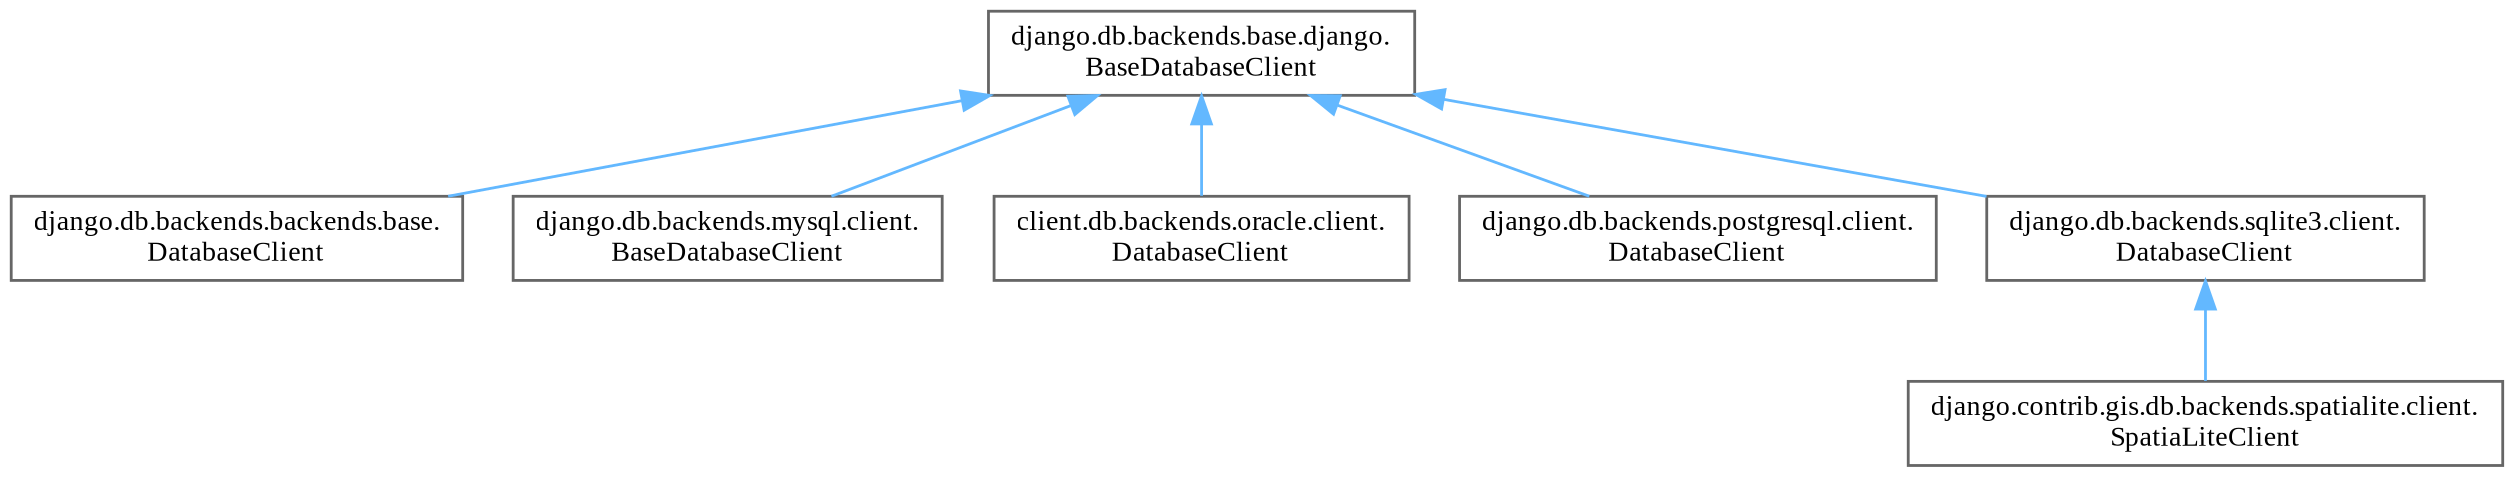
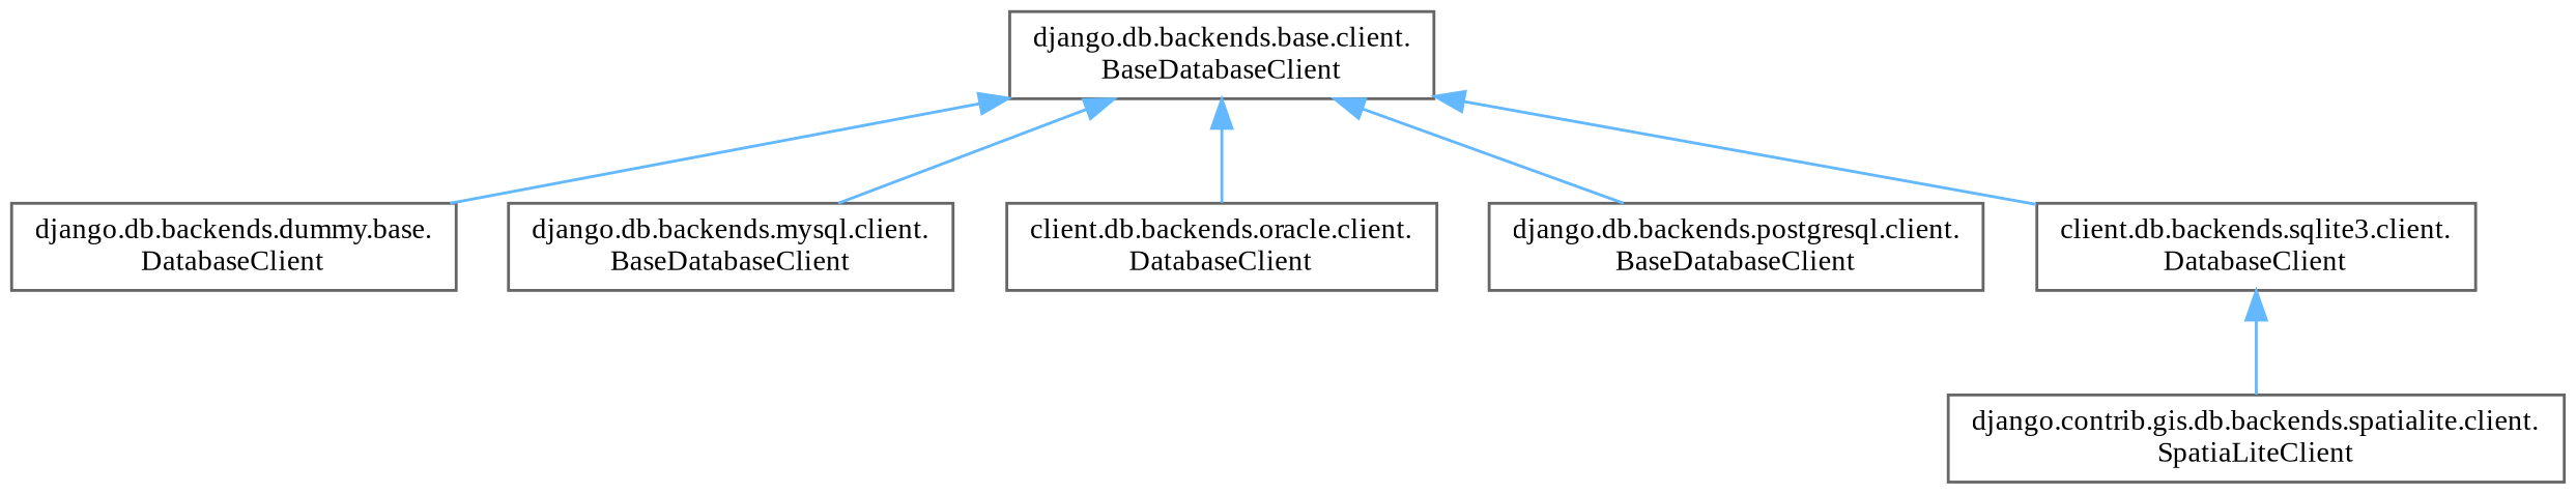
  digraph {
    fontname="Liberation Serif"
    rankdir=TB
    node [color=grey40 fillcolor=white fontname="Liberation Serif" fontsize=10 shape=box style=filled]
    edge [color=steelblue1 dir=back fontname="Liberation Serif" fontsize=10 labelfontname=Helvetica labelfontsize=10 style=solid]
-   n1 [height=0.2 label="django.db.backends.base.django.\lBaseDatabaseClient" width=0.4]
-   n2 [height=0.2 label="django.db.backends.backends.base.\lDatabaseClient" width=0.4]
+   n1 [height=0.2 label="django.db.backends.base.client.\lBaseDatabaseClient" width=0.4]
+   n2 [height=0.2 label="django.db.backends.dummy.base.\lDatabaseClient" width=0.4]
    n3 [height=0.2 label="django.db.backends.mysql.client.\lBaseDatabaseClient" width=0.4]
    n4 [height=0.2 label="client.db.backends.oracle.client.\lDatabaseClient" width=0.4]
-   n5 [height=0.2 label="django.db.backends.postgresql.client.\lDatabaseClient" width=0.4]
-   n6 [height=0.2 label="django.db.backends.sqlite3.client.\lDatabaseClient" width=0.4]
+   n5 [height=0.2 label="django.db.backends.postgresql.client.\lBaseDatabaseClient" width=0.4]
+   n6 [height=0.2 label="client.db.backends.sqlite3.client.\lDatabaseClient" width=0.4]
    n7 [height=0.2 label="django.contrib.gis.db.backends.spatialite.client.\lSpatiaLiteClient" width=0.4]
    n1 -> n2
    n1 -> n3
    n1 -> n4
    n1 -> n5
    n1 -> n6
    n6 -> n7
  }
